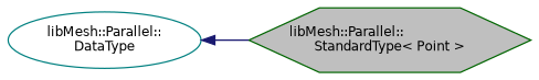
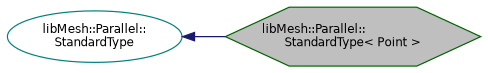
  digraph {
    rankdir=LR
    node [fontname=Helvetica fontsize=10 style=filled]
    n1 [color=darkgreen fillcolor=grey75 fontcolor=black height=0.2 label="libMesh::Parallel::\lStandardType\< Point \>" shape=hexagon width=0.4]
-   n2 [color=teal fillcolor=white height=0.2 label="libMesh::Parallel::\lDataType" shape=ellipse width=0.4]
+   n2 [color=teal fillcolor=white height=0.2 label="libMesh::Parallel::\lStandardType" shape=ellipse width=0.4]
    n2 -> n1 [color=midnightblue dir=back fontname=Helvetica fontsize=10 labelfontname=Helvetica labelfontsize=10 style=solid]
  }
